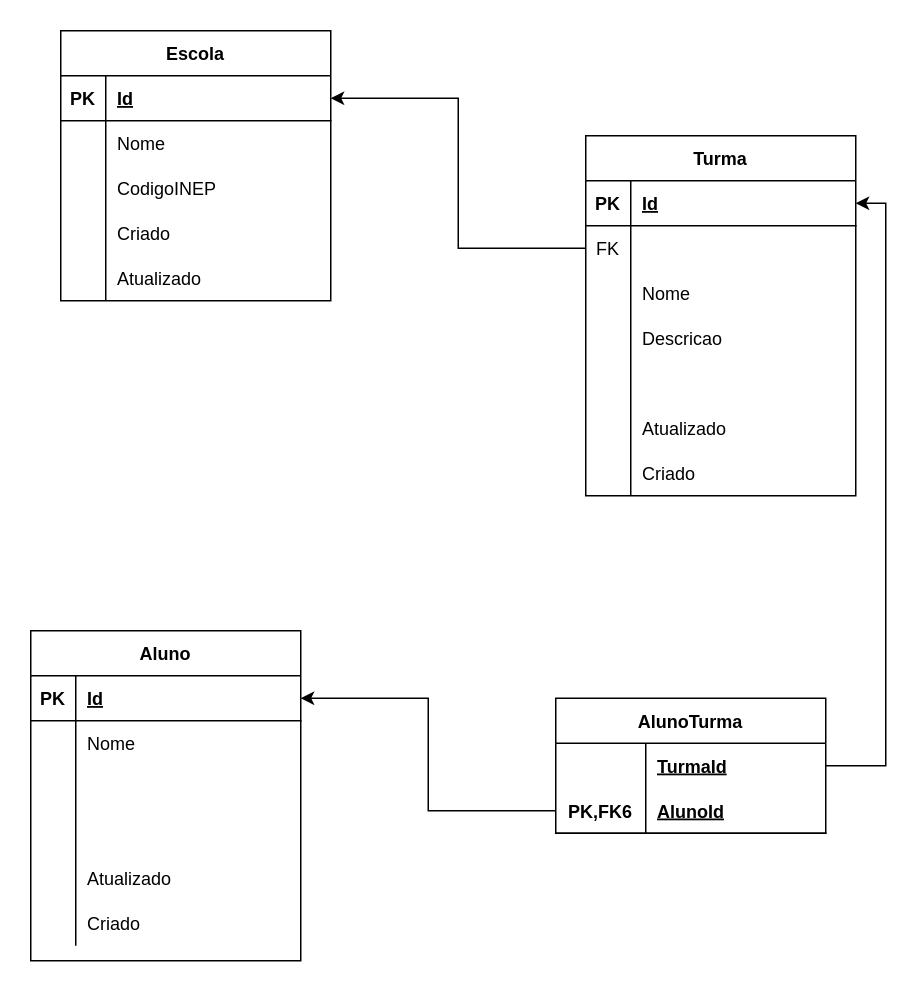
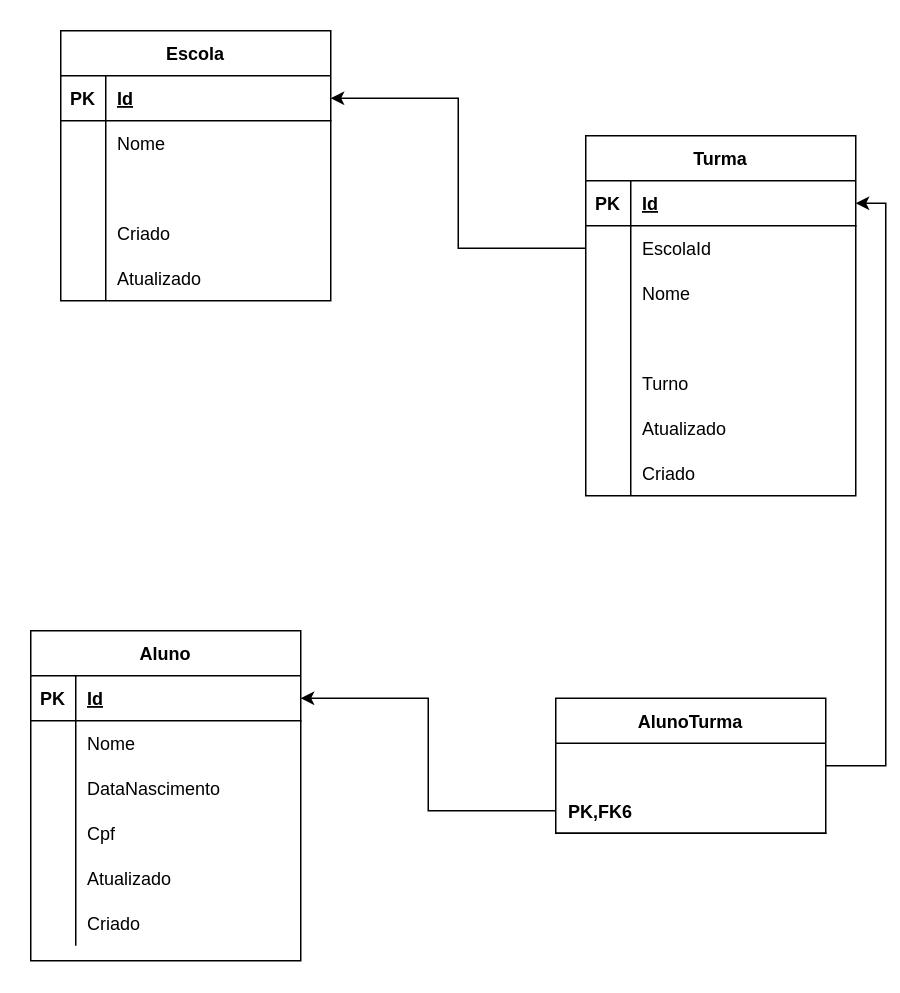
  <mxCell id="0" />
  <mxCell id="1" parent="0" />
  <mxCell id="2" value="Escola" style="shape=table;startSize=30;container=1;collapsible=1;childLayout=tableLayout;fixedRows=1;rowLines=0;fontStyle=1;align=center;resizeLast=1;" vertex="1" parent="1"><mxGeometry x="40" y="20" width="180" height="180" as="geometry" /></mxCell>
  <mxCell id="3" value="" style="shape=partialRectangle;collapsible=0;dropTarget=0;pointerEvents=0;fillColor=none;top=0;left=0;bottom=1;right=0;points=[[0,0.5],[1,0.5]];portConstraint=eastwest;" vertex="1" parent="2"><mxGeometry y="30" width="180" height="30" as="geometry" /></mxCell>
  <mxCell id="4" value="PK" style="shape=partialRectangle;connectable=0;fillColor=none;top=0;left=0;bottom=0;right=0;fontStyle=1;overflow=hidden;" vertex="1" parent="3"><mxGeometry width="30" height="30" as="geometry" /></mxCell>
  <mxCell id="5" value="Id" style="shape=partialRectangle;connectable=0;fillColor=none;top=0;left=0;bottom=0;right=0;align=left;spacingLeft=6;fontStyle=5;overflow=hidden;" vertex="1" parent="3"><mxGeometry x="30" width="150" height="30" as="geometry" /></mxCell>
  <mxCell id="6" value="" style="shape=partialRectangle;collapsible=0;dropTarget=0;pointerEvents=0;fillColor=none;top=0;left=0;bottom=0;right=0;points=[[0,0.5],[1,0.5]];portConstraint=eastwest;" vertex="1" parent="2"><mxGeometry y="60" width="180" height="30" as="geometry" /></mxCell>
  <mxCell id="7" value="" style="shape=partialRectangle;connectable=0;fillColor=none;top=0;left=0;bottom=0;right=0;editable=1;overflow=hidden;" vertex="1" parent="6"><mxGeometry width="30" height="30" as="geometry" /></mxCell>
  <mxCell id="8" value="Nome" style="shape=partialRectangle;connectable=0;fillColor=none;top=0;left=0;bottom=0;right=0;align=left;spacingLeft=6;overflow=hidden;" vertex="1" parent="6"><mxGeometry x="30" width="150" height="30" as="geometry" /></mxCell>
  <mxCell id="9" value="" style="shape=partialRectangle;collapsible=0;dropTarget=0;pointerEvents=0;fillColor=none;top=0;left=0;bottom=0;right=0;points=[[0,0.5],[1,0.5]];portConstraint=eastwest;" vertex="1" parent="2"><mxGeometry y="90" width="180" height="30" as="geometry" /></mxCell>
  <mxCell id="10" value="" style="shape=partialRectangle;connectable=0;fillColor=none;top=0;left=0;bottom=0;right=0;editable=1;overflow=hidden;" vertex="1" parent="9"><mxGeometry width="30" height="30" as="geometry" /></mxCell>
- <mxCell id="11" value="CodigoINEP" style="shape=partialRectangle;connectable=0;fillColor=none;top=0;left=0;bottom=0;right=0;align=left;spacingLeft=6;overflow=hidden;" vertex="1" parent="9"><mxGeometry x="30" width="150" height="30" as="geometry" /></mxCell>
  <mxCell id="12" value="" style="shape=partialRectangle;collapsible=0;dropTarget=0;pointerEvents=0;fillColor=none;top=0;left=0;bottom=0;right=0;points=[[0,0.5],[1,0.5]];portConstraint=eastwest;" vertex="1" parent="2"><mxGeometry y="120" width="180" height="30" as="geometry" /></mxCell>
  <mxCell id="13" value="" style="shape=partialRectangle;connectable=0;fillColor=none;top=0;left=0;bottom=0;right=0;editable=1;overflow=hidden;" vertex="1" parent="12"><mxGeometry width="30" height="30" as="geometry" /></mxCell>
  <mxCell id="14" value="Criado" style="shape=partialRectangle;connectable=0;fillColor=none;top=0;left=0;bottom=0;right=0;align=left;spacingLeft=6;overflow=hidden;" vertex="1" parent="12"><mxGeometry x="30" width="150" height="30" as="geometry" /></mxCell>
  <mxCell id="15" value="" style="shape=partialRectangle;collapsible=0;dropTarget=0;pointerEvents=0;fillColor=none;top=0;left=0;bottom=0;right=0;points=[[0,0.5],[1,0.5]];portConstraint=eastwest;" vertex="1" parent="2"><mxGeometry y="150" width="180" height="30" as="geometry" /></mxCell>
  <mxCell id="16" value="" style="shape=partialRectangle;connectable=0;fillColor=none;top=0;left=0;bottom=0;right=0;editable=1;overflow=hidden;" vertex="1" parent="15"><mxGeometry width="30" height="30" as="geometry" /></mxCell>
  <mxCell id="17" value="Atualizado" style="shape=partialRectangle;connectable=0;fillColor=none;top=0;left=0;bottom=0;right=0;align=left;spacingLeft=6;overflow=hidden;" vertex="1" parent="15"><mxGeometry x="30" width="150" height="30" as="geometry" /></mxCell>
  <mxCell id="18" value="Turma" style="shape=table;startSize=30;container=1;collapsible=1;childLayout=tableLayout;fixedRows=1;rowLines=0;fontStyle=1;align=center;resizeLast=1;" vertex="1" parent="1"><mxGeometry x="390" y="90" width="180" height="240" as="geometry" /></mxCell>
  <mxCell id="19" value="" style="shape=partialRectangle;collapsible=0;dropTarget=0;pointerEvents=0;fillColor=none;top=0;left=0;bottom=1;right=0;points=[[0,0.5],[1,0.5]];portConstraint=eastwest;" vertex="1" parent="18"><mxGeometry y="30" width="180" height="30" as="geometry" /></mxCell>
  <mxCell id="20" value="PK" style="shape=partialRectangle;connectable=0;fillColor=none;top=0;left=0;bottom=0;right=0;fontStyle=1;overflow=hidden;" vertex="1" parent="19"><mxGeometry width="30" height="30" as="geometry" /></mxCell>
  <mxCell id="21" value="Id" style="shape=partialRectangle;connectable=0;fillColor=none;top=0;left=0;bottom=0;right=0;align=left;spacingLeft=6;fontStyle=5;overflow=hidden;" vertex="1" parent="19"><mxGeometry x="30" width="150" height="30" as="geometry" /></mxCell>
  <mxCell id="22" value="" style="shape=partialRectangle;collapsible=0;dropTarget=0;pointerEvents=0;fillColor=none;top=0;left=0;bottom=0;right=0;points=[[0,0.5],[1,0.5]];portConstraint=eastwest;" vertex="1" parent="18"><mxGeometry y="60" width="180" height="30" as="geometry" /></mxCell>
- <mxCell id="23" value="FK" style="shape=partialRectangle;connectable=0;fillColor=none;top=0;left=0;bottom=0;right=0;fontStyle=0;overflow=hidden;" vertex="1" parent="22"><mxGeometry width="30" height="30" as="geometry" /></mxCell>
+ <mxCell id="24" value="EscolaId" style="shape=partialRectangle;connectable=0;fillColor=none;top=0;left=0;bottom=0;right=0;align=left;spacingLeft=6;fontStyle=0;overflow=hidden;" vertex="1" parent="22"><mxGeometry x="30" width="150" height="30" as="geometry" /></mxCell>
  <mxCell id="25" value="" style="shape=partialRectangle;collapsible=0;dropTarget=0;pointerEvents=0;fillColor=none;top=0;left=0;bottom=0;right=0;points=[[0,0.5],[1,0.5]];portConstraint=eastwest;" vertex="1" parent="18"><mxGeometry y="90" width="180" height="30" as="geometry" /></mxCell>
  <mxCell id="26" value="" style="shape=partialRectangle;connectable=0;fillColor=none;top=0;left=0;bottom=0;right=0;editable=1;overflow=hidden;" vertex="1" parent="25"><mxGeometry width="30" height="30" as="geometry" /></mxCell>
  <mxCell id="27" value="Nome" style="shape=partialRectangle;connectable=0;fillColor=none;top=0;left=0;bottom=0;right=0;align=left;spacingLeft=6;overflow=hidden;" vertex="1" parent="25"><mxGeometry x="30" width="150" height="30" as="geometry" /></mxCell>
  <mxCell id="28" value="" style="shape=partialRectangle;collapsible=0;dropTarget=0;pointerEvents=0;fillColor=none;top=0;left=0;bottom=0;right=0;points=[[0,0.5],[1,0.5]];portConstraint=eastwest;" vertex="1" parent="18"><mxGeometry y="120" width="180" height="30" as="geometry" /></mxCell>
  <mxCell id="29" value="" style="shape=partialRectangle;connectable=0;fillColor=none;top=0;left=0;bottom=0;right=0;editable=1;overflow=hidden;" vertex="1" parent="28"><mxGeometry width="30" height="30" as="geometry" /></mxCell>
- <mxCell id="30" value="Descricao" style="shape=partialRectangle;connectable=0;fillColor=none;top=0;left=0;bottom=0;right=0;align=left;spacingLeft=6;overflow=hidden;" vertex="1" parent="28"><mxGeometry x="30" width="150" height="30" as="geometry" /></mxCell>
  <mxCell id="31" value="" style="shape=partialRectangle;collapsible=0;dropTarget=0;pointerEvents=0;fillColor=none;top=0;left=0;bottom=0;right=0;points=[[0,0.5],[1,0.5]];portConstraint=eastwest;" vertex="1" parent="18"><mxGeometry y="150" width="180" height="30" as="geometry" /></mxCell>
  <mxCell id="32" value="" style="shape=partialRectangle;connectable=0;fillColor=none;top=0;left=0;bottom=0;right=0;editable=1;overflow=hidden;" vertex="1" parent="31"><mxGeometry width="30" height="30" as="geometry" /></mxCell>
+ <mxCell id="33" value="Turno" style="shape=partialRectangle;connectable=0;fillColor=none;top=0;left=0;bottom=0;right=0;align=left;spacingLeft=6;overflow=hidden;" vertex="1" parent="31"><mxGeometry x="30" width="150" height="30" as="geometry" /></mxCell>
  <mxCell id="34" value="" style="shape=partialRectangle;collapsible=0;dropTarget=0;pointerEvents=0;fillColor=none;top=0;left=0;bottom=0;right=0;points=[[0,0.5],[1,0.5]];portConstraint=eastwest;" vertex="1" parent="18"><mxGeometry y="180" width="180" height="30" as="geometry" /></mxCell>
  <mxCell id="35" value="" style="shape=partialRectangle;connectable=0;fillColor=none;top=0;left=0;bottom=0;right=0;editable=1;overflow=hidden;" vertex="1" parent="34"><mxGeometry width="30" height="30" as="geometry" /></mxCell>
  <mxCell id="36" value="Atualizado" style="shape=partialRectangle;connectable=0;fillColor=none;top=0;left=0;bottom=0;right=0;align=left;spacingLeft=6;overflow=hidden;" vertex="1" parent="34"><mxGeometry x="30" width="150" height="30" as="geometry" /></mxCell>
  <mxCell id="37" value="" style="shape=partialRectangle;collapsible=0;dropTarget=0;pointerEvents=0;fillColor=none;top=0;left=0;bottom=0;right=0;points=[[0,0.5],[1,0.5]];portConstraint=eastwest;" vertex="1" parent="18"><mxGeometry y="210" width="180" height="30" as="geometry" /></mxCell>
  <mxCell id="38" value="" style="shape=partialRectangle;connectable=0;fillColor=none;top=0;left=0;bottom=0;right=0;editable=1;overflow=hidden;" vertex="1" parent="37"><mxGeometry width="30" height="30" as="geometry" /></mxCell>
  <mxCell id="39" value="Criado" style="shape=partialRectangle;connectable=0;fillColor=none;top=0;left=0;bottom=0;right=0;align=left;spacingLeft=6;overflow=hidden;" vertex="1" parent="37"><mxGeometry x="30" width="150" height="30" as="geometry" /></mxCell>
  <mxCell id="40" style="edgeStyle=orthogonalEdgeStyle;rounded=0;orthogonalLoop=1;jettySize=auto;html=1;exitX=0;exitY=0.5;exitDx=0;exitDy=0;entryX=1;entryY=0.5;entryDx=0;entryDy=0;" edge="1" parent="1" source="22" target="3"><mxGeometry relative="1" as="geometry" /></mxCell>
  <mxCell id="41" value="Aluno" style="shape=table;startSize=30;container=1;collapsible=1;childLayout=tableLayout;fixedRows=1;rowLines=0;fontStyle=1;align=center;resizeLast=1;" vertex="1" parent="1"><mxGeometry x="20" y="420" width="180" height="220" as="geometry" /></mxCell>
  <mxCell id="42" value="" style="shape=partialRectangle;collapsible=0;dropTarget=0;pointerEvents=0;fillColor=none;top=0;left=0;bottom=1;right=0;points=[[0,0.5],[1,0.5]];portConstraint=eastwest;" vertex="1" parent="41"><mxGeometry y="30" width="180" height="30" as="geometry" /></mxCell>
  <mxCell id="43" value="PK" style="shape=partialRectangle;connectable=0;fillColor=none;top=0;left=0;bottom=0;right=0;fontStyle=1;overflow=hidden;" vertex="1" parent="42"><mxGeometry width="30" height="30" as="geometry" /></mxCell>
  <mxCell id="44" value="Id" style="shape=partialRectangle;connectable=0;fillColor=none;top=0;left=0;bottom=0;right=0;align=left;spacingLeft=6;fontStyle=5;overflow=hidden;" vertex="1" parent="42"><mxGeometry x="30" width="150" height="30" as="geometry" /></mxCell>
  <mxCell id="45" value="" style="shape=partialRectangle;collapsible=0;dropTarget=0;pointerEvents=0;fillColor=none;top=0;left=0;bottom=0;right=0;points=[[0,0.5],[1,0.5]];portConstraint=eastwest;" vertex="1" parent="41"><mxGeometry y="60" width="180" height="30" as="geometry" /></mxCell>
  <mxCell id="46" value="" style="shape=partialRectangle;connectable=0;fillColor=none;top=0;left=0;bottom=0;right=0;editable=1;overflow=hidden;" vertex="1" parent="45"><mxGeometry width="30" height="30" as="geometry" /></mxCell>
  <mxCell id="47" value="Nome" style="shape=partialRectangle;connectable=0;fillColor=none;top=0;left=0;bottom=0;right=0;align=left;spacingLeft=6;overflow=hidden;" vertex="1" parent="45"><mxGeometry x="30" width="150" height="30" as="geometry" /></mxCell>
  <mxCell id="48" value="" style="shape=partialRectangle;collapsible=0;dropTarget=0;pointerEvents=0;fillColor=none;top=0;left=0;bottom=0;right=0;points=[[0,0.5],[1,0.5]];portConstraint=eastwest;" vertex="1" parent="41"><mxGeometry y="90" width="180" height="30" as="geometry" /></mxCell>
  <mxCell id="49" value="" style="shape=partialRectangle;connectable=0;fillColor=none;top=0;left=0;bottom=0;right=0;editable=1;overflow=hidden;" vertex="1" parent="48"><mxGeometry width="30" height="30" as="geometry" /></mxCell>
+ <mxCell id="50" value="DataNascimento" style="shape=partialRectangle;connectable=0;fillColor=none;top=0;left=0;bottom=0;right=0;align=left;spacingLeft=6;overflow=hidden;" vertex="1" parent="48"><mxGeometry x="30" width="150" height="30" as="geometry" /></mxCell>
  <mxCell id="51" value="" style="shape=partialRectangle;collapsible=0;dropTarget=0;pointerEvents=0;fillColor=none;top=0;left=0;bottom=0;right=0;points=[[0,0.5],[1,0.5]];portConstraint=eastwest;" vertex="1" parent="41"><mxGeometry y="120" width="180" height="30" as="geometry" /></mxCell>
  <mxCell id="52" value="" style="shape=partialRectangle;connectable=0;fillColor=none;top=0;left=0;bottom=0;right=0;editable=1;overflow=hidden;" vertex="1" parent="51"><mxGeometry width="30" height="30" as="geometry" /></mxCell>
+ <mxCell id="53" value="Cpf" style="shape=partialRectangle;connectable=0;fillColor=none;top=0;left=0;bottom=0;right=0;align=left;spacingLeft=6;overflow=hidden;" vertex="1" parent="51"><mxGeometry x="30" width="150" height="30" as="geometry" /></mxCell>
  <mxCell id="54" value="" style="shape=partialRectangle;collapsible=0;dropTarget=0;pointerEvents=0;fillColor=none;top=0;left=0;bottom=0;right=0;points=[[0,0.5],[1,0.5]];portConstraint=eastwest;" vertex="1" parent="41"><mxGeometry y="150" width="180" height="30" as="geometry" /></mxCell>
  <mxCell id="55" value="" style="shape=partialRectangle;connectable=0;fillColor=none;top=0;left=0;bottom=0;right=0;editable=1;overflow=hidden;" vertex="1" parent="54"><mxGeometry width="30" height="30" as="geometry" /></mxCell>
  <mxCell id="56" value="Atualizado" style="shape=partialRectangle;connectable=0;fillColor=none;top=0;left=0;bottom=0;right=0;align=left;spacingLeft=6;overflow=hidden;" vertex="1" parent="54"><mxGeometry x="30" width="150" height="30" as="geometry" /></mxCell>
  <mxCell id="57" value="" style="shape=partialRectangle;collapsible=0;dropTarget=0;pointerEvents=0;fillColor=none;top=0;left=0;bottom=0;right=0;points=[[0,0.5],[1,0.5]];portConstraint=eastwest;" vertex="1" parent="41"><mxGeometry y="180" width="180" height="30" as="geometry" /></mxCell>
  <mxCell id="58" value="" style="shape=partialRectangle;connectable=0;fillColor=none;top=0;left=0;bottom=0;right=0;editable=1;overflow=hidden;" vertex="1" parent="57"><mxGeometry width="30" height="30" as="geometry" /></mxCell>
  <mxCell id="59" value="Criado" style="shape=partialRectangle;connectable=0;fillColor=none;top=0;left=0;bottom=0;right=0;align=left;spacingLeft=6;overflow=hidden;" vertex="1" parent="57"><mxGeometry x="30" width="150" height="30" as="geometry" /></mxCell>
  <mxCell id="60" value="AlunoTurma" style="shape=table;startSize=30;container=1;collapsible=1;childLayout=tableLayout;fixedRows=1;rowLines=0;fontStyle=1;align=center;resizeLast=1;" vertex="1" parent="1"><mxGeometry x="370" y="465" width="180" height="90" as="geometry" /></mxCell>
  <mxCell id="61" value="" style="shape=partialRectangle;collapsible=0;dropTarget=0;pointerEvents=0;fillColor=none;top=0;left=0;bottom=0;right=0;points=[[0,0.5],[1,0.5]];portConstraint=eastwest;" vertex="1" parent="60"><mxGeometry y="30" width="180" height="30" as="geometry" /></mxCell>
- <mxCell id="62" value="TurmaId" style="shape=partialRectangle;connectable=0;fillColor=none;top=0;left=0;bottom=0;right=0;align=left;spacingLeft=6;fontStyle=5;overflow=hidden;" vertex="1" parent="61"><mxGeometry x="60" width="120" height="30" as="geometry" /></mxCell>
  <mxCell id="63" value="" style="shape=partialRectangle;collapsible=0;dropTarget=0;pointerEvents=0;fillColor=none;top=0;left=0;bottom=1;right=0;points=[[0,0.5],[1,0.5]];portConstraint=eastwest;" vertex="1" parent="60"><mxGeometry y="60" width="180" height="30" as="geometry" /></mxCell>
  <mxCell id="64" value="PK,FK6" style="shape=partialRectangle;connectable=0;fillColor=none;top=0;left=0;bottom=0;right=0;fontStyle=1;overflow=hidden;" vertex="1" parent="63"><mxGeometry width="60" height="30" as="geometry" /></mxCell>
- <mxCell id="65" value="AlunoId" style="shape=partialRectangle;connectable=0;fillColor=none;top=0;left=0;bottom=0;right=0;align=left;spacingLeft=6;fontStyle=5;overflow=hidden;" vertex="1" parent="63"><mxGeometry x="60" width="120" height="30" as="geometry" /></mxCell>
  <mxCell id="66" style="edgeStyle=orthogonalEdgeStyle;rounded=0;orthogonalLoop=1;jettySize=auto;html=1;exitX=1;exitY=0.5;exitDx=0;exitDy=0;entryX=1;entryY=0.5;entryDx=0;entryDy=0;" edge="1" parent="1" source="61" target="19"><mxGeometry relative="1" as="geometry"><mxPoint x="320" y="440" as="targetPoint" /></mxGeometry></mxCell>
  <mxCell id="67" style="edgeStyle=orthogonalEdgeStyle;rounded=0;orthogonalLoop=1;jettySize=auto;html=1;exitX=0;exitY=0.5;exitDx=0;exitDy=0;entryX=1;entryY=0.5;entryDx=0;entryDy=0;" edge="1" parent="1" source="63" target="42"><mxGeometry relative="1" as="geometry" /></mxCell>
